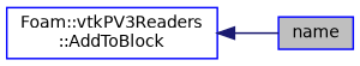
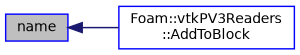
  digraph {
    rankdir=LR
    node [color=blue fontname=Helvetica fontsize=10 shape=record]
    n1 [fillcolor=grey75 fontcolor=black height=0.2 label=name style=filled width=0.4]
    n2 [height=0.2 label="Foam::vtkPV3Readers\l::AddToBlock" width=0.4]
-   n2 -> n1 [color=midnightblue dir=back fontname=Helvetica fontsize=10 labelfontname=Helvetica labelfontsize=10 style=solid]
+   n1 -> n2 [color=midnightblue dir=back fontname=Helvetica fontsize=10 labelfontname=Helvetica labelfontsize=10 style=solid]
  }
